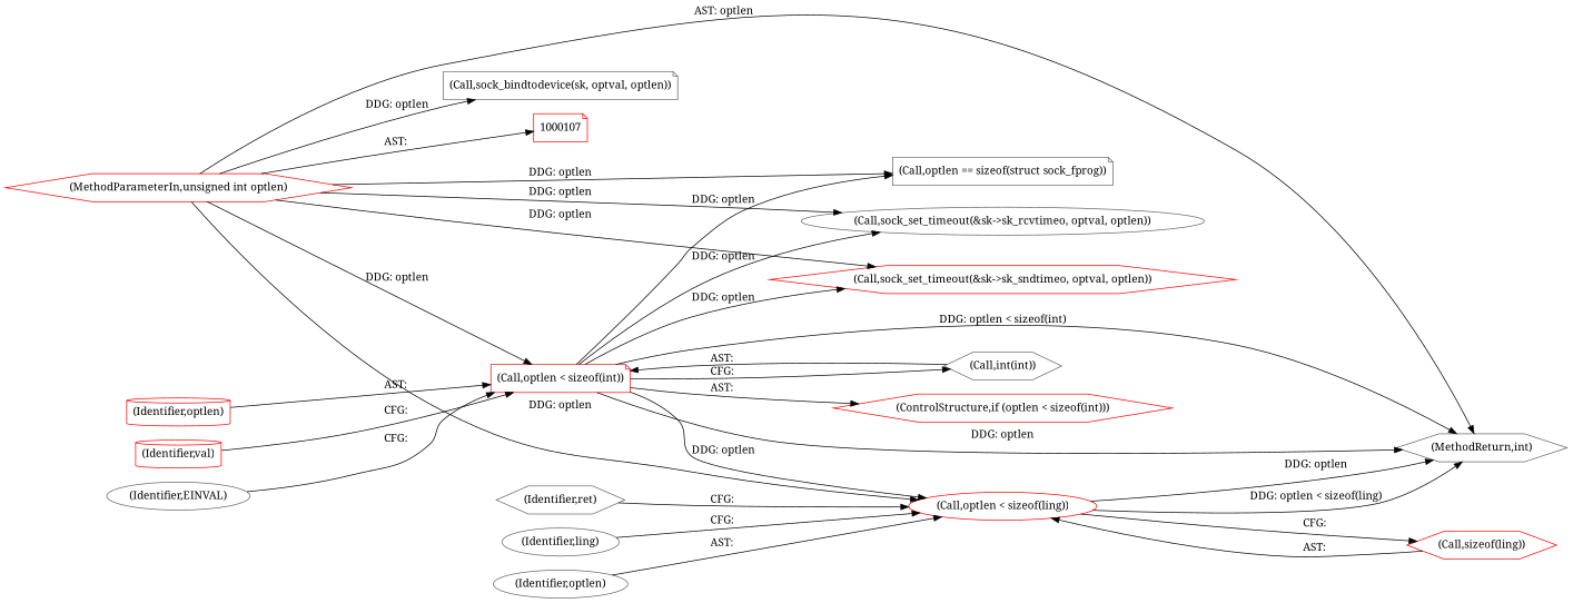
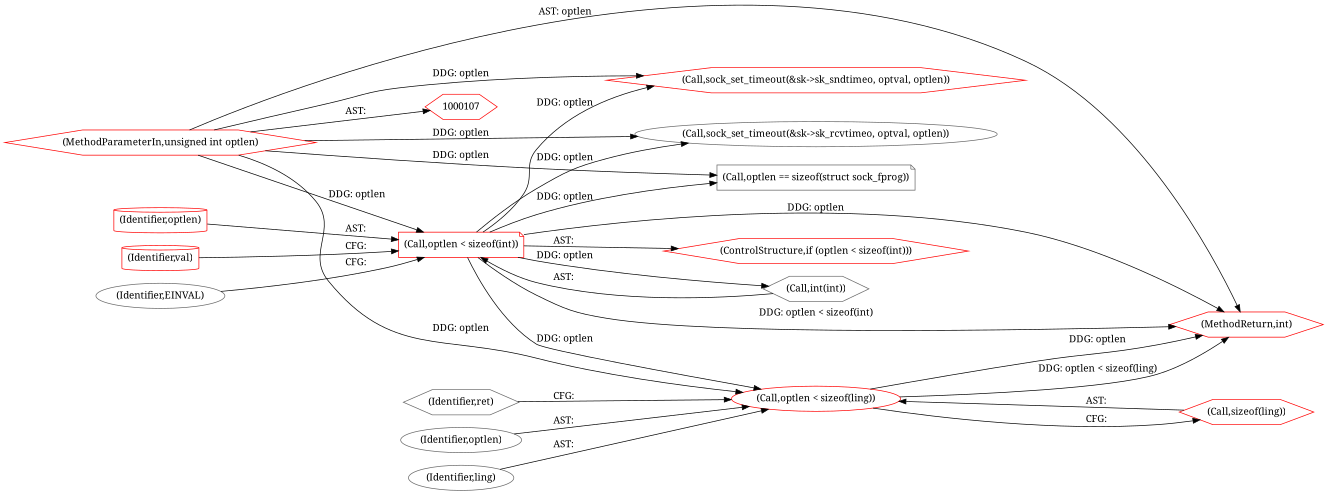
  digraph {
    fontname="Noto Serif"
    rankdir=LR
    node [color=red fontname="Noto Serif" shape=hexagon]
    edge [fontname="Noto Serif"]
    n1 [label="(Call,optlen < sizeof(ling))" shape=ellipse]
    n2 [label="(Call,sizeof(ling))"]
-   n3 [color=gray40 label="(MethodReturn,int)"]
+   n3 [label="(MethodReturn,int)"]
    n4 [label="(Call,optlen < sizeof(int))" shape=note]
    n5 [color=gray40 label="(Call,int(int))"]
    n6 [color=gray40 label="(Call,sock_set_timeout(&sk->sk_rcvtimeo, optval, optlen))" shape=ellipse]
    n7 [label="(ControlStructure,if (optlen < sizeof(int)))"]
    n8 [label="(Call,sock_set_timeout(&sk->sk_sndtimeo, optval, optlen))"]
    n9 [color=gray40 label="(Call,optlen == sizeof(struct sock_fprog))" shape=note]
    n10 [label="(MethodParameterIn,unsigned int optlen)"]
-   n11 [color=gray40 label="(Call,sock_bindtodevice(sk, optval, optlen))" shape=note]
-   1000107 [shape=note]
+   1000107
    n13 [color=gray40 label="(Identifier,ret)"]
    n14 [color=gray40 label="(Identifier,EINVAL)" shape=ellipse]
    n15 [label="(Identifier,optlen)" shape=cylinder]
    n16 [label="(Identifier,val)" shape=cylinder]
    n17 [color=gray40 label="(Identifier,optlen)" shape=ellipse]
    n18 [color=gray40 label="(Identifier,ling)" shape=ellipse]
    n1 -> n2 [label="CFG: "]
    n1 -> n3 [label="DDG: optlen"]
    n1 -> n3 [label="DDG: optlen < sizeof(ling)"]
    n2 -> n1 [label="AST: "]
    n4 -> n1 [label="DDG: optlen"]
    n4 -> n3 [label="DDG: optlen"]
    n4 -> n3 [label="DDG: optlen < sizeof(int)"]
-   n4 -> n5 [label="CFG: "]
+   n4 -> n5 [label="DDG: optlen"]
    n4 -> n6 [label="DDG: optlen"]
    n4 -> n7 [label="AST: "]
    n4 -> n8 [label="DDG: optlen"]
    n4 -> n9 [label="DDG: optlen"]
    n5 -> n4 [label="AST: "]
    n10 -> n1 [label="DDG: optlen"]
    n10 -> n3 [label="AST: optlen"]
    n10 -> n4 [label="DDG: optlen"]
    n10 -> n6 [label="DDG: optlen"]
    n10 -> n8 [label="DDG: optlen"]
    n10 -> n9 [label="DDG: optlen"]
-   n10 -> n11 [label="DDG: optlen"]
    n10 -> 1000107 [label="AST: "]
    n13 -> n1 [label="CFG: "]
    n14 -> n4 [label="CFG: "]
    n15 -> n4 [label="AST: "]
    n16 -> n4 [label="CFG: "]
    n17 -> n1 [label="AST: "]
-   n18 -> n1 [label="CFG: "]
+   n18 -> n1 [label="AST: "]
  }
